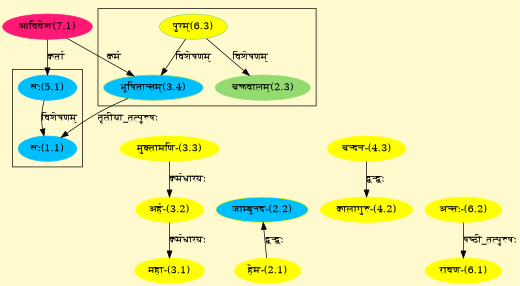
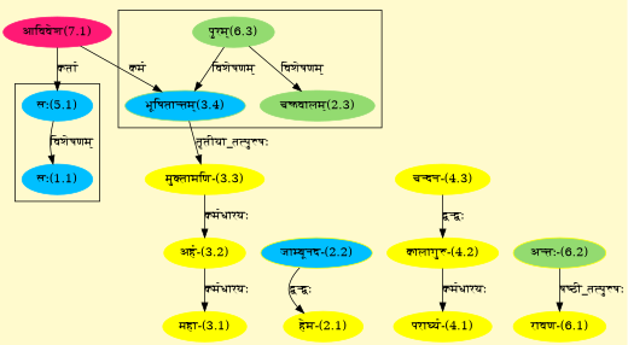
  digraph {
    bgcolor=lemonchiffon1
    compound=true
    rankdir=BT
    node [color="#FFFF00" style=filled]
    edge [dir=back]
    n1 [color="#00BFFF" label="सः(1.1)"]
    n2 [color="#00BFFF" label="सः(5.1)"]
    n3 [color="#93DB70" label="चक्रवालम्(2.3)"]
-   n4 [color="#93DB70" label="पुरम्(6.3)" fillcolor="#FFFF00"]
+   n4 [color="#93DB70" label="पुरम्(6.3)"]
    n5 [color="#93DB70" fillcolor="#00BFFF" label="भूषितान्तम्(3.4)"]
    n6 [color="#FF1975" label="आविवेश(7.1)"]
    n7 [label="हेम-(2.1)"]
    n8 [fillcolor="#00BFFF" label="जाम्बूनद-(2.2)"]
    n9 [label="महा-(3.1)"]
    n10 [label="अर्ह-(3.2)"]
    n11 [label="मुक्तामणि-(3.3)"]
+   n12 [label="परार्घ्य-(4.1)"]
    n13 [label="कालागुरु-(4.2)"]
    n14 [label="चन्दन-(4.3)"]
    n15 [label="रावण-(6.1)"]
-   n16 [label="अन्तः-(6.2)"]
+   n16 [label="अन्तः-(6.2)" fillcolor="#93DB70"]
    subgraph cluster_1 {
      n1
      n2
    }
    subgraph cluster_2 {
      n3
      n4
      n5
    }
    n1 -> n2 [label="विशेषणम्"]
    n2 -> n6 [label="कर्ता"]
    n3 -> n4 [label="विशेषणम्"]
    n5 -> n4 [label="विशेषणम्"]
    n5 -> n6 [label="कर्म"]
-   n8 -> n7 [label="द्वन्द्वः"]
+   n7 -> n8 [label="द्वन्द्वः"]
    n9 -> n10 [label="कर्मधारयः"]
    n10 -> n11 [label="कर्मधारयः"]
-   n1 -> n5 [label="तृतीया_तत्पुरुषः"]
+   n11 -> n5 [label="तृतीया_तत्पुरुषः"]
+   n12 -> n13 [label="कर्मधारयः"]
    n13 -> n14 [label="द्वन्द्वः"]
    n15 -> n16 [label="षष्ठी_तत्पुरुषः"]
  }
